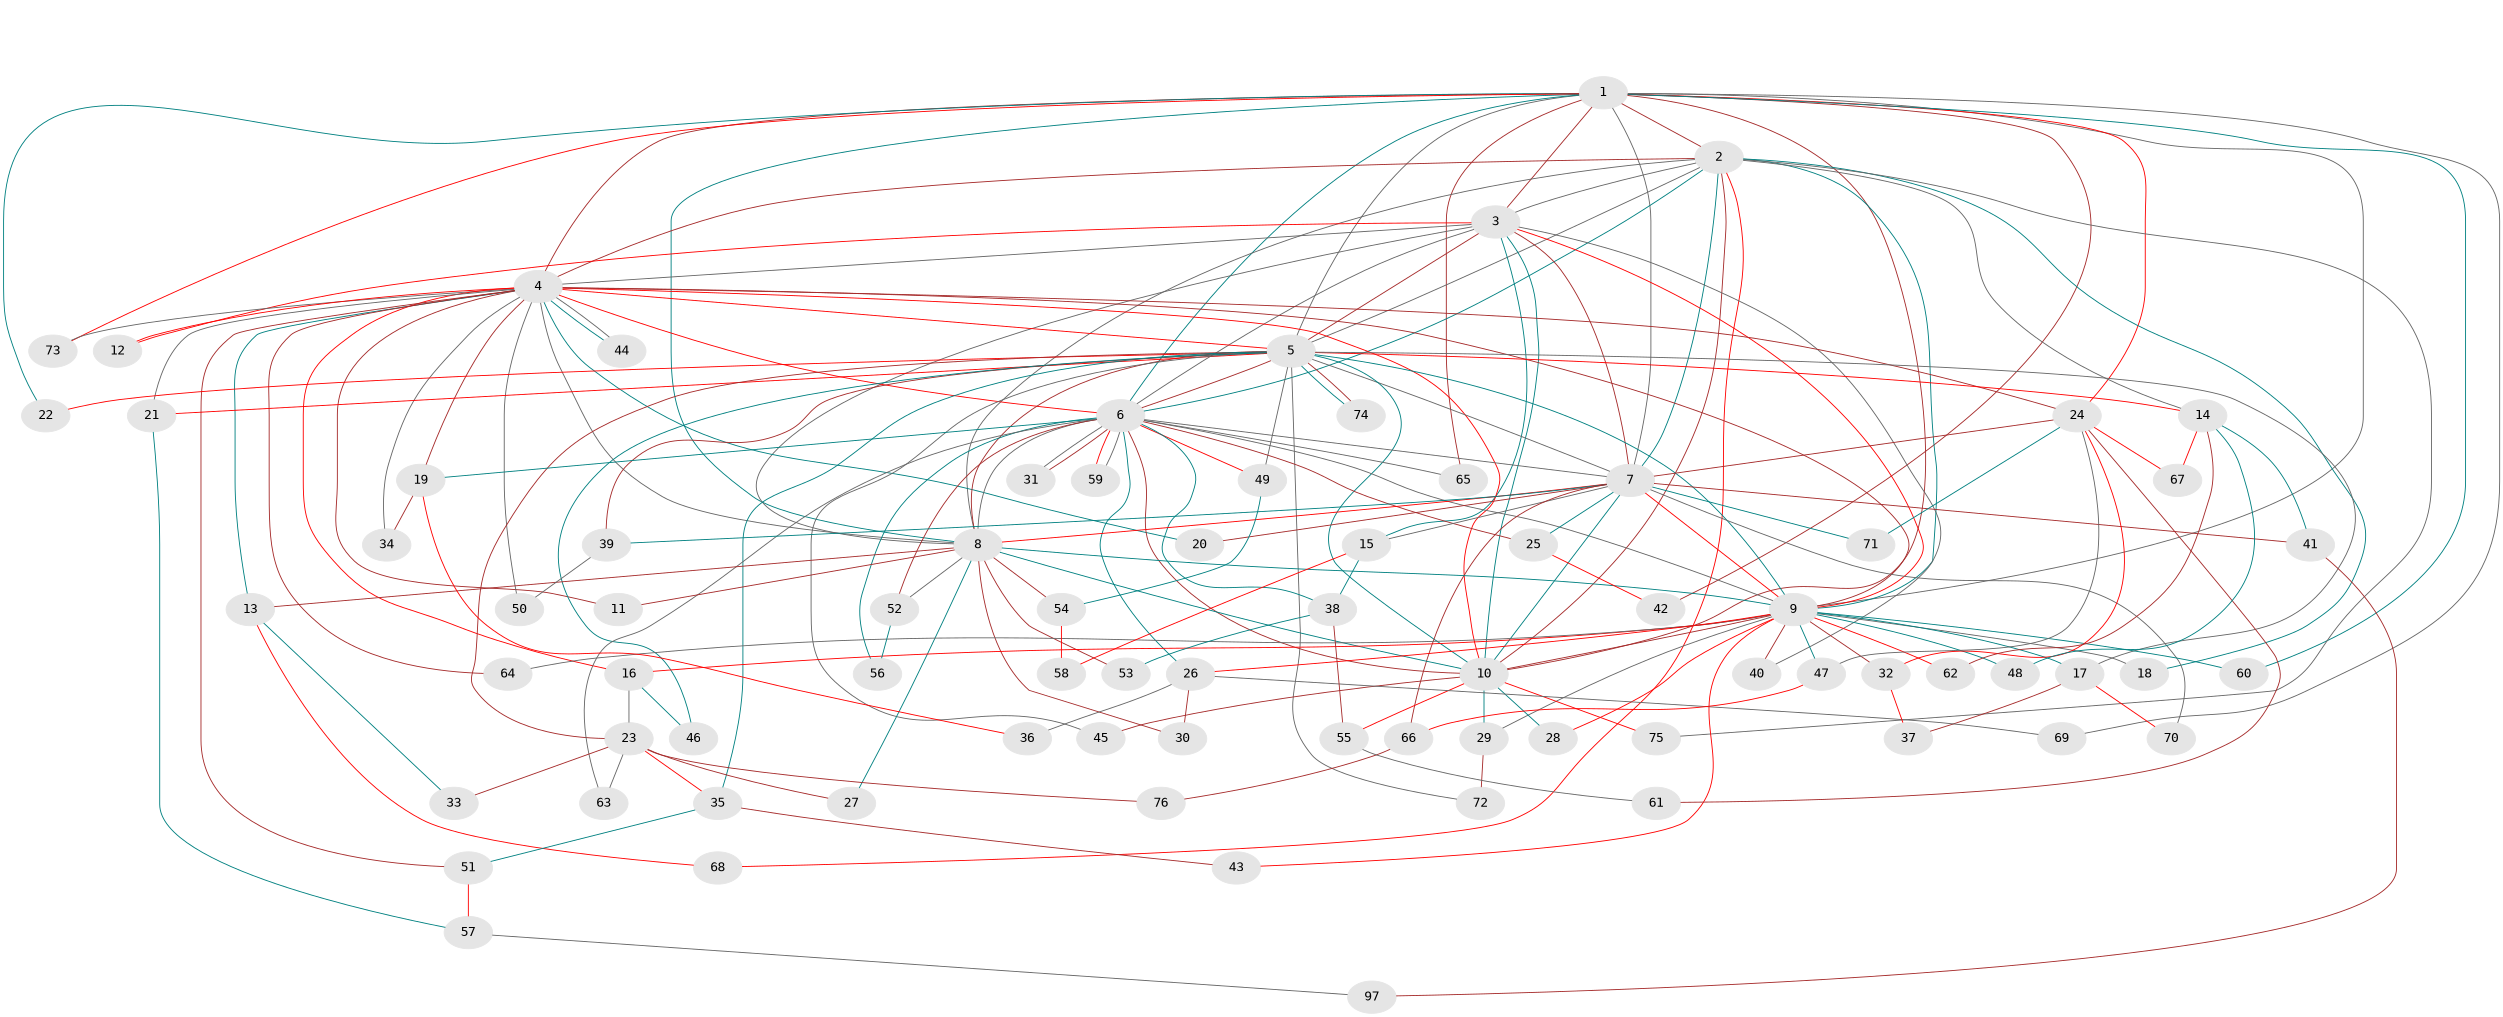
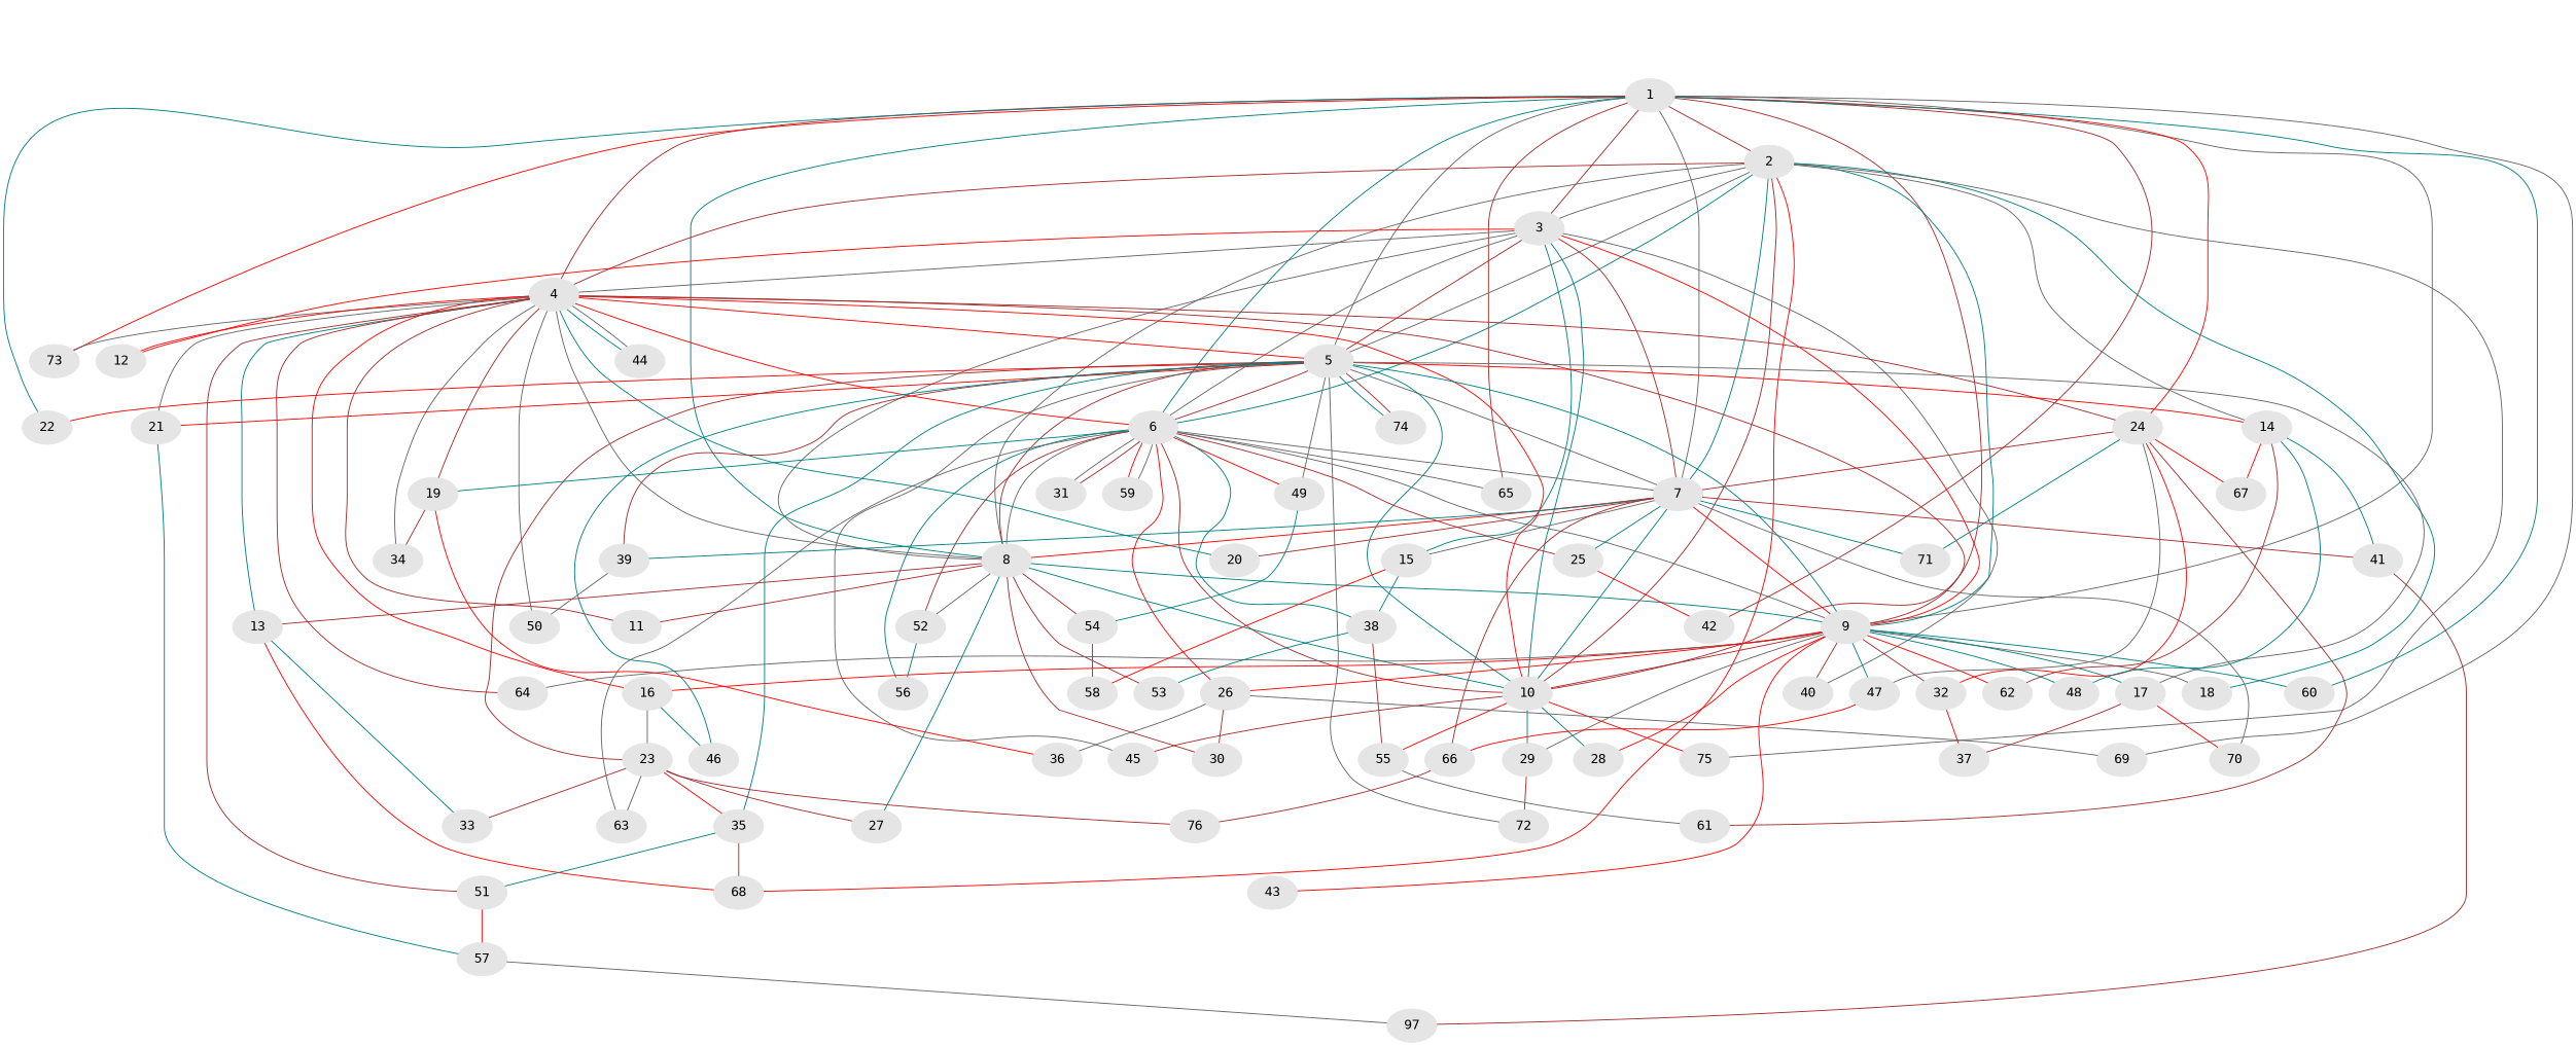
  graph {
    fontname="DejaVu Sans Mono"
    node [color=gray90 fontname="DejaVu Sans Mono" style=filled]
    edge [color=brown fontname="DejaVu Sans Mono"]
    1
    2
    3
    4
    5
    6
    7
    8
    9
    10
    22
    24
    42
    60
    69
    73
    65
    14
    18
    68
    75
    12
    15
    40
    11
    13
    16
    19
    20
    21
    34
    44
    50
    51
    64
    17
    23
    35
    39
    45
    46
    49
    72
    74
    25
    26
    31
    38
    52
    56
    59
    63
    41
    66
    70
    71
    27
    30
    53
    54
    28
    29
    32
    43
    47
    48
    62
    55
    67
    61
    58
    33
    36
    57
    37
    76
    n77 [label=97]
    1 -- 2
    1 -- 3
    1 -- 4
    1 -- 5 [color=gray40]
    1 -- 6 [color=teal]
    1 -- 7 [color=gray40]
    1 -- 8 [color=teal]
    1 -- 9 [color=gray40]
    1 -- 10
    1 -- 22 [color=teal]
    1 -- 24 [color=red]
    1 -- 42
    1 -- 60 [color=teal]
    1 -- 69 [color=gray40]
    1 -- 73 [color=red]
    1 -- 65
    2 -- 3 [color=gray40]
    2 -- 4
    2 -- 5 [color=gray40]
    2 -- 6 [color=teal]
    2 -- 7 [color=teal]
    2 -- 8 [color=gray40]
    2 -- 9 [color=teal]
    2 -- 10
    2 -- 14 [color=gray40]
    2 -- 18 [color=teal]
    2 -- 68 [color=red]
    2 -- 75 [color=gray40]
    3 -- 4 [color=gray40]
    3 -- 5
    3 -- 6 [color=gray40]
    3 -- 7
    3 -- 8 [color=gray40]
    3 -- 9 [color=red]
    3 -- 10 [color=teal]
    3 -- 12 [color=red]
    3 -- 15 [color=teal]
    3 -- 40 [color=gray40]
    4 -- 5 [color=red]
    4 -- 6 [color=red]
    4 -- 8 [color=gray40]
    4 -- 9
    4 -- 10 [color=red]
    4 -- 24
    4 -- 73 [color=gray40]
    4 -- 12 [color=red]
    4 -- 11
    4 -- 13 [color=teal]
    4 -- 16 [color=red]
    4 -- 19
    4 -- 20 [color=teal]
    4 -- 21 [color=gray40]
    4 -- 34 [color=gray40]
    4 -- 44 [color=teal]
    4 -- 44 [color=gray40]
    4 -- 50 [color=gray40]
    4 -- 51
    4 -- 64
    5 -- 6
    5 -- 7 [color=gray40]
    5 -- 8
    5 -- 9 [color=teal]
    5 -- 10 [color=teal]
    5 -- 22 [color=red]
    5 -- 14 [color=red]
    5 -- 21 [color=red]
    5 -- 17 [color=gray40]
    5 -- 23
    5 -- 35 [color=teal]
    5 -- 39
    5 -- 45 [color=gray40]
    5 -- 46 [color=teal]
    5 -- 49 [color=gray40]
    5 -- 72 [color=gray40]
    5 -- 74 [color=teal]
    5 -- 74
    6 -- 7 [color=gray40]
    6 -- 8 [color=gray40]
    6 -- 9 [color=gray40]
    6 -- 10
    6 -- 65 [color=gray40]
    6 -- 19 [color=teal]
    6 -- 49 [color=red]
    6 -- 25
-   6 -- 26 [color=teal]
+   6 -- 26 [color=red]
    6 -- 31 [color=gray40]
    6 -- 31
    6 -- 38 [color=teal]
    6 -- 52
    6 -- 56 [color=teal]
    6 -- 59 [color=red]
    6 -- 59 [color=gray40]
    6 -- 63 [color=gray40]
    7 -- 8 [color=red]
    7 -- 9 [color=red]
    7 -- 10 [color=teal]
    7 -- 15 [color=gray40]
    7 -- 20
    7 -- 39 [color=teal]
    7 -- 25 [color=teal]
    7 -- 41
    7 -- 66
    7 -- 70 [color=gray40]
    7 -- 71 [color=teal]
    8 -- 9 [color=teal]
    8 -- 10 [color=teal]
    8 -- 11
    8 -- 13
    8 -- 52 [color=gray40]
    8 -- 27 [color=teal]
    8 -- 30
    8 -- 53
    8 -- 54
    9 -- 10
    9 -- 60 [color=teal]
    9 -- 18 [color=gray40]
    9 -- 40
    9 -- 16 [color=red]
    9 -- 64 [color=gray40]
    9 -- 17 [color=teal]
    9 -- 26 [color=red]
    9 -- 28 [color=red]
    9 -- 29 [color=gray40]
    9 -- 32
    9 -- 43 [color=red]
    9 -- 47 [color=teal]
    9 -- 48 [color=teal]
    9 -- 62 [color=red]
    10 -- 75 [color=red]
    10 -- 45
    10 -- 28 [color=teal]
    10 -- 29 [color=teal]
    10 -- 55 [color=red]
    24 -- 7
    24 -- 71 [color=teal]
    24 -- 32 [color=red]
    24 -- 47 [color=gray40]
    24 -- 67 [color=red]
    24 -- 61
    14 -- 41 [color=teal]
    14 -- 48 [color=teal]
    14 -- 62
    14 -- 67 [color=red]
    15 -- 38 [color=teal]
    15 -- 58 [color=red]
    13 -- 68 [color=red]
    13 -- 33 [color=teal]
    16 -- 23 [color=gray40]
    16 -- 46 [color=teal]
    19 -- 34
    19 -- 36 [color=red]
    21 -- 57 [color=teal]
    51 -- 57 [color=red]
    17 -- 70 [color=red]
    17 -- 37
    23 -- 35 [color=red]
    23 -- 63 [color=gray40]
    23 -- 27
    23 -- 33
    23 -- 76
    35 -- 51 [color=teal]
-   35 -- 43
+   35 -- 68
    39 -- 50 [color=gray40]
    49 -- 54 [color=teal]
    25 -- 42 [color=red]
    26 -- 69 [color=gray40]
    26 -- 30
    26 -- 36 [color=gray40]
    38 -- 53 [color=teal]
    38 -- 55
    52 -- 56 [color=teal]
    41 -- n77
    66 -- 76
    54 -- 58 [color=red]
    29 -- 72
    32 -- 37 [color=red]
    47 -- 66 [color=red]
    55 -- 61 [color=gray40]
    57 -- n77 [color=gray40]
  }
